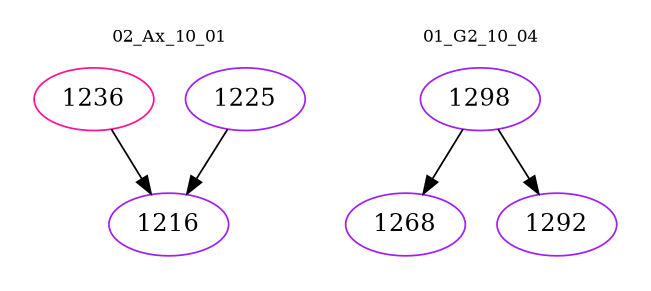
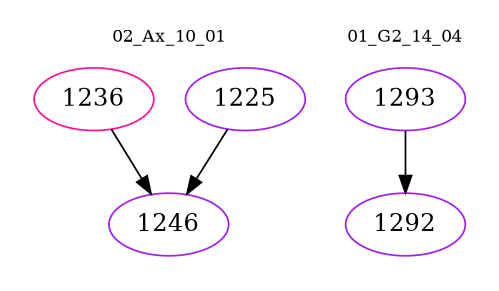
  digraph {
    node [color=purple]
    edge [color=black]
    n1 [label=1225]
-   n2 [label=1216]
+   n2 [label=1246]
    n3 [color=deeppink label=1236]
-   n4 [label=1298]
-   n5 [label=1268]
+   n4 [label=1293]
    n6 [label=1292]
    subgraph cluster_1 {
      color=white
      fontsize=10
      label="02_Ax_10_01"
      n1
      n2
      n3
    }
    subgraph cluster_2 {
      color=white
      fontsize=10
-     label="01_G2_10_04"
+     label="01_G2_14_04"
      n4
-     n5
      n6
    }
    n1 -> n2
    n3 -> n2
-   n4 -> n5
    n4 -> n6
  }
